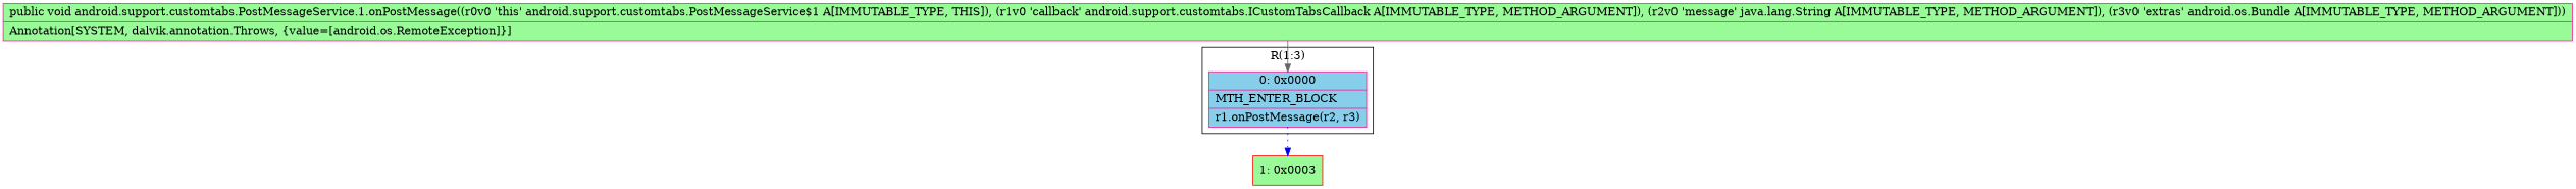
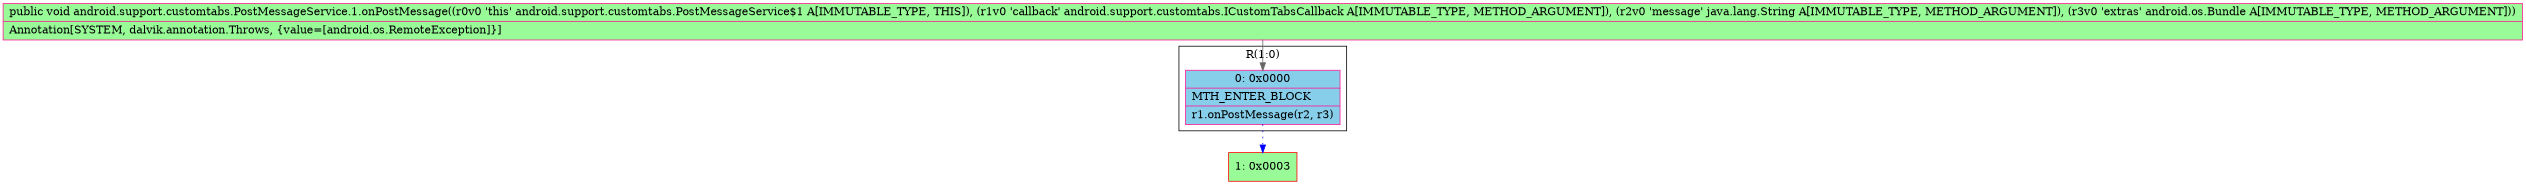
  digraph {
    node [color=deeppink shape=record style=filled fillcolor=palegreen]
    n1 [label="{0\:\ 0x0000|MTH_ENTER_BLOCK\l|r1.onPostMessage(r2, r3)\l}" fillcolor=skyblue]
    n2 [color=red label="{1\:\ 0x0003}"]
    n3 [label="{public void android.support.customtabs.PostMessageService.1.onPostMessage((r0v0 'this' android.support.customtabs.PostMessageService$1 A[IMMUTABLE_TYPE, THIS]), (r1v0 'callback' android.support.customtabs.ICustomTabsCallback A[IMMUTABLE_TYPE, METHOD_ARGUMENT]), (r2v0 'message' java.lang.String A[IMMUTABLE_TYPE, METHOD_ARGUMENT]), (r3v0 'extras' android.os.Bundle A[IMMUTABLE_TYPE, METHOD_ARGUMENT]))  | Annotation[SYSTEM, dalvik.annotation.Throws, \{value=[android.os.RemoteException]\}]\l}"]
    subgraph cluster_1 {
-     label="R(1:3)"
+     label="R(1:0)"
      n1
    }
    n1 -> n2 [color=blue style=dotted]
    n3 -> n1 [color=gray40 style=solid]
  }
